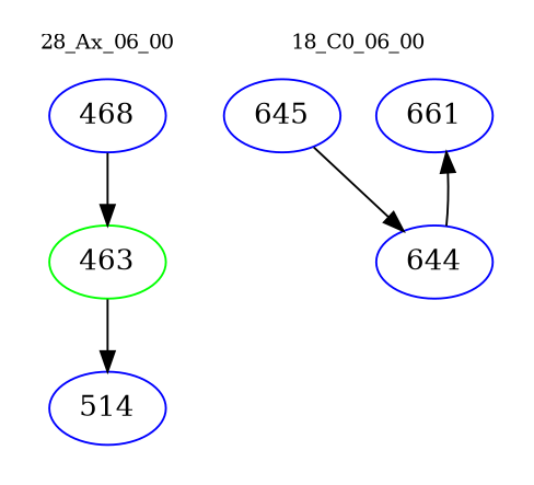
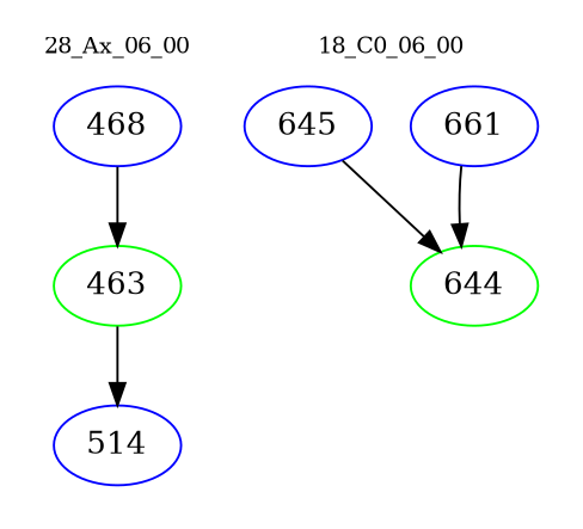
  digraph {
    node [color=blue]
    edge [color=black]
    n1 [label=468]
    n2 [color=green label=463]
    n3 [label=514]
    n4 [label=661]
-   n5 [label=644]
+   n5 [color=green label=644]
    n6 [label=645]
    subgraph cluster_1 {
      color=white
      fontsize=10
      label="28_Ax_06_00"
      n1
      n2
      n3
    }
    subgraph cluster_2 {
      color=white
      fontsize=10
      label="18_C0_06_00"
      n4
      n5
      n6
    }
    n1 -> n2
    n2 -> n3
-   n5 -> n4
+   n4 -> n5
    n6 -> n5
  }
